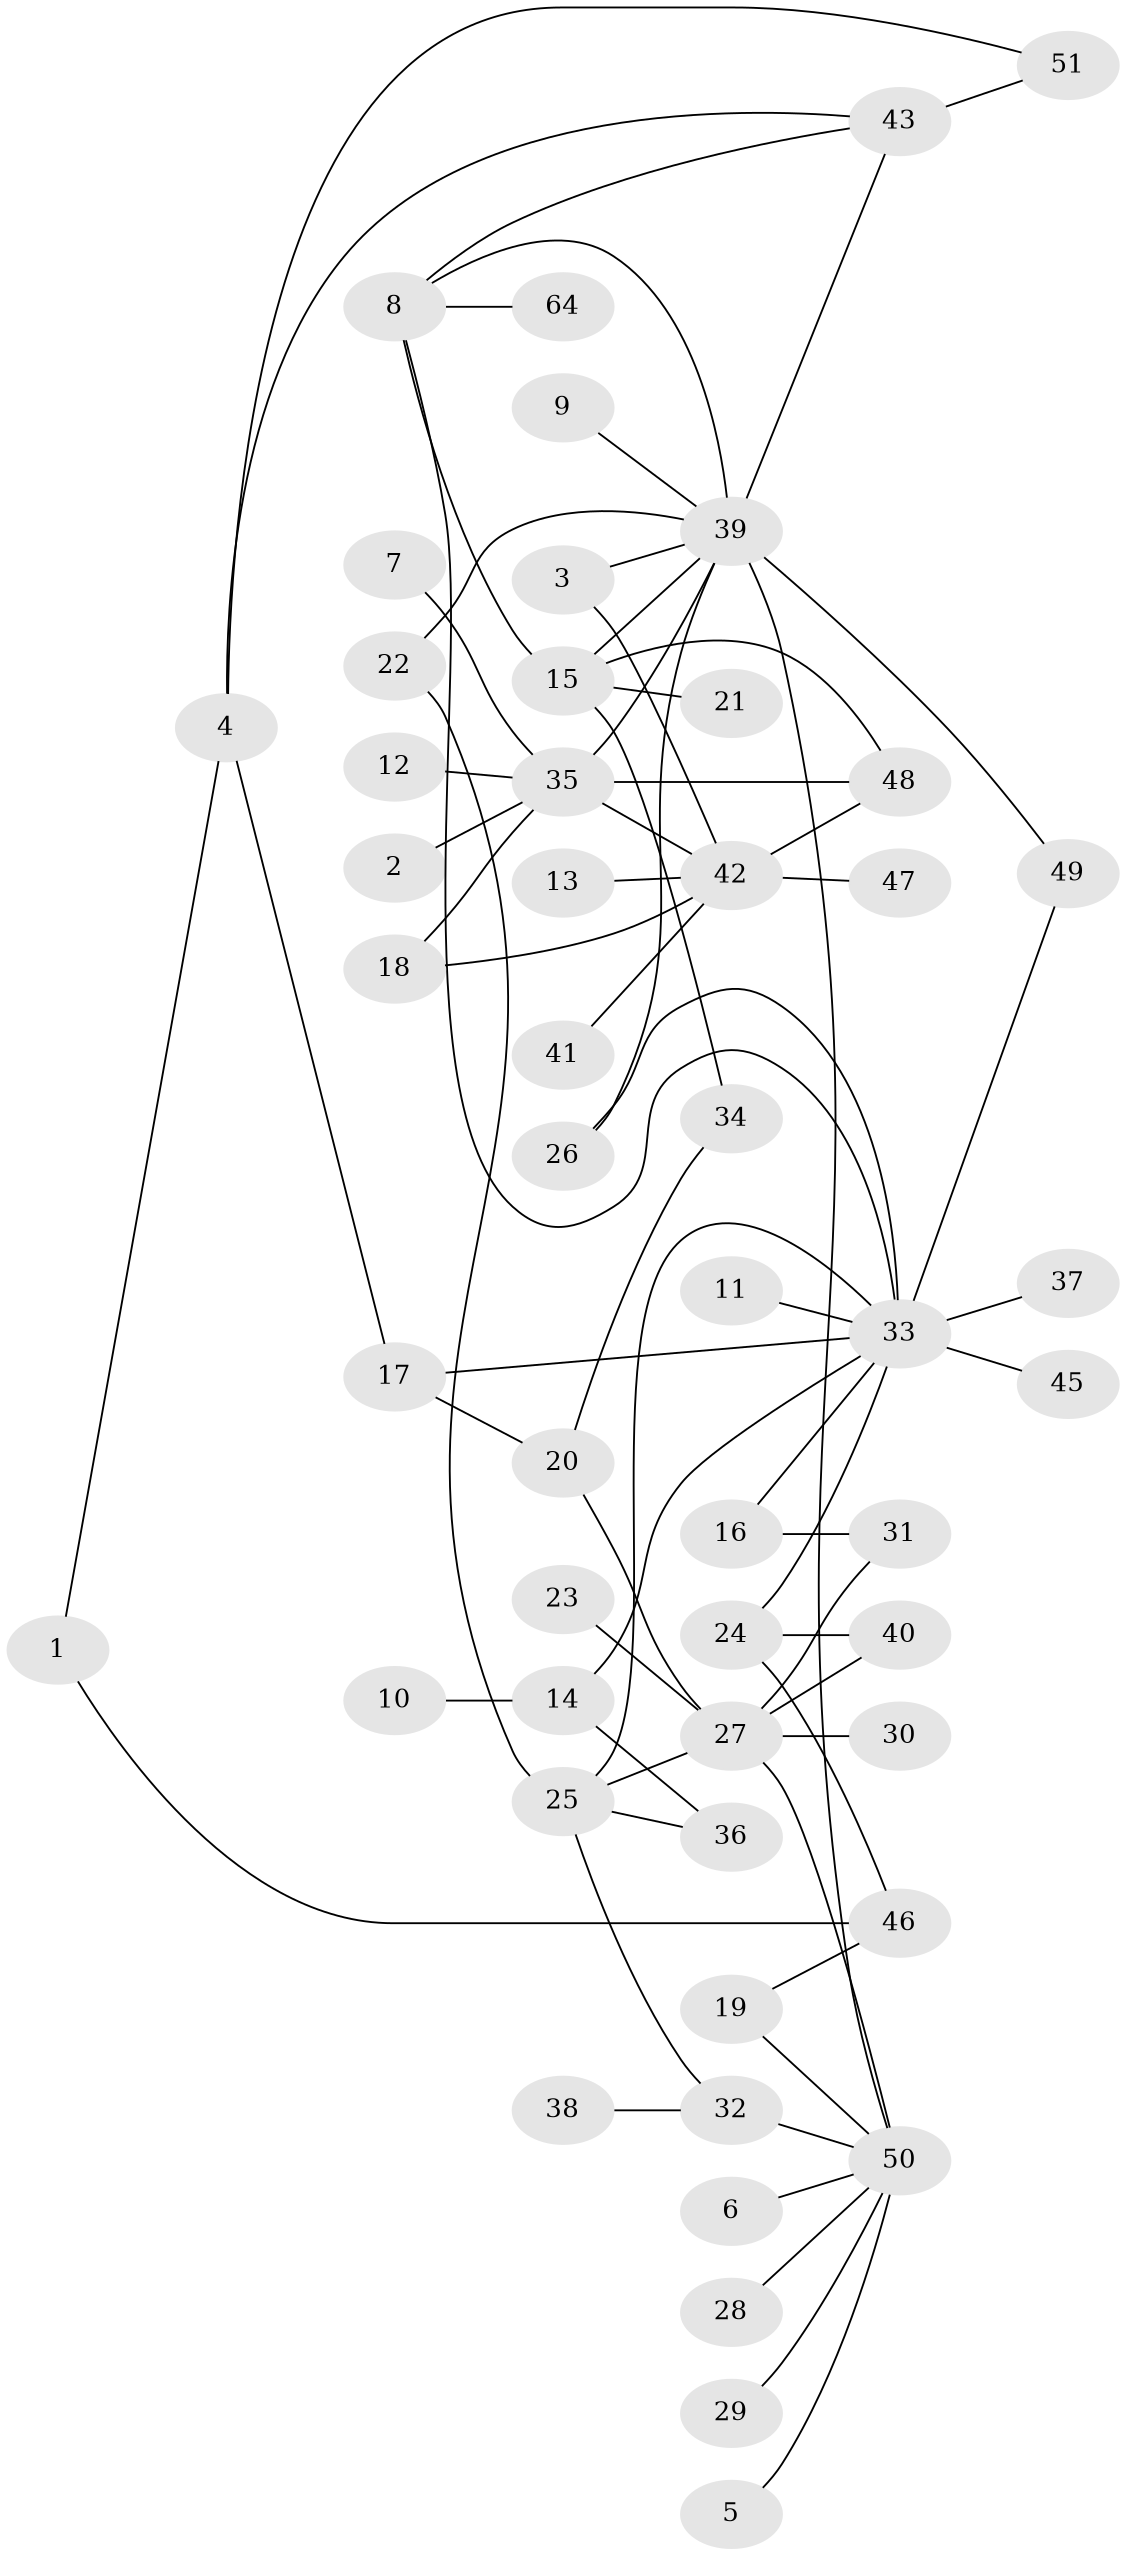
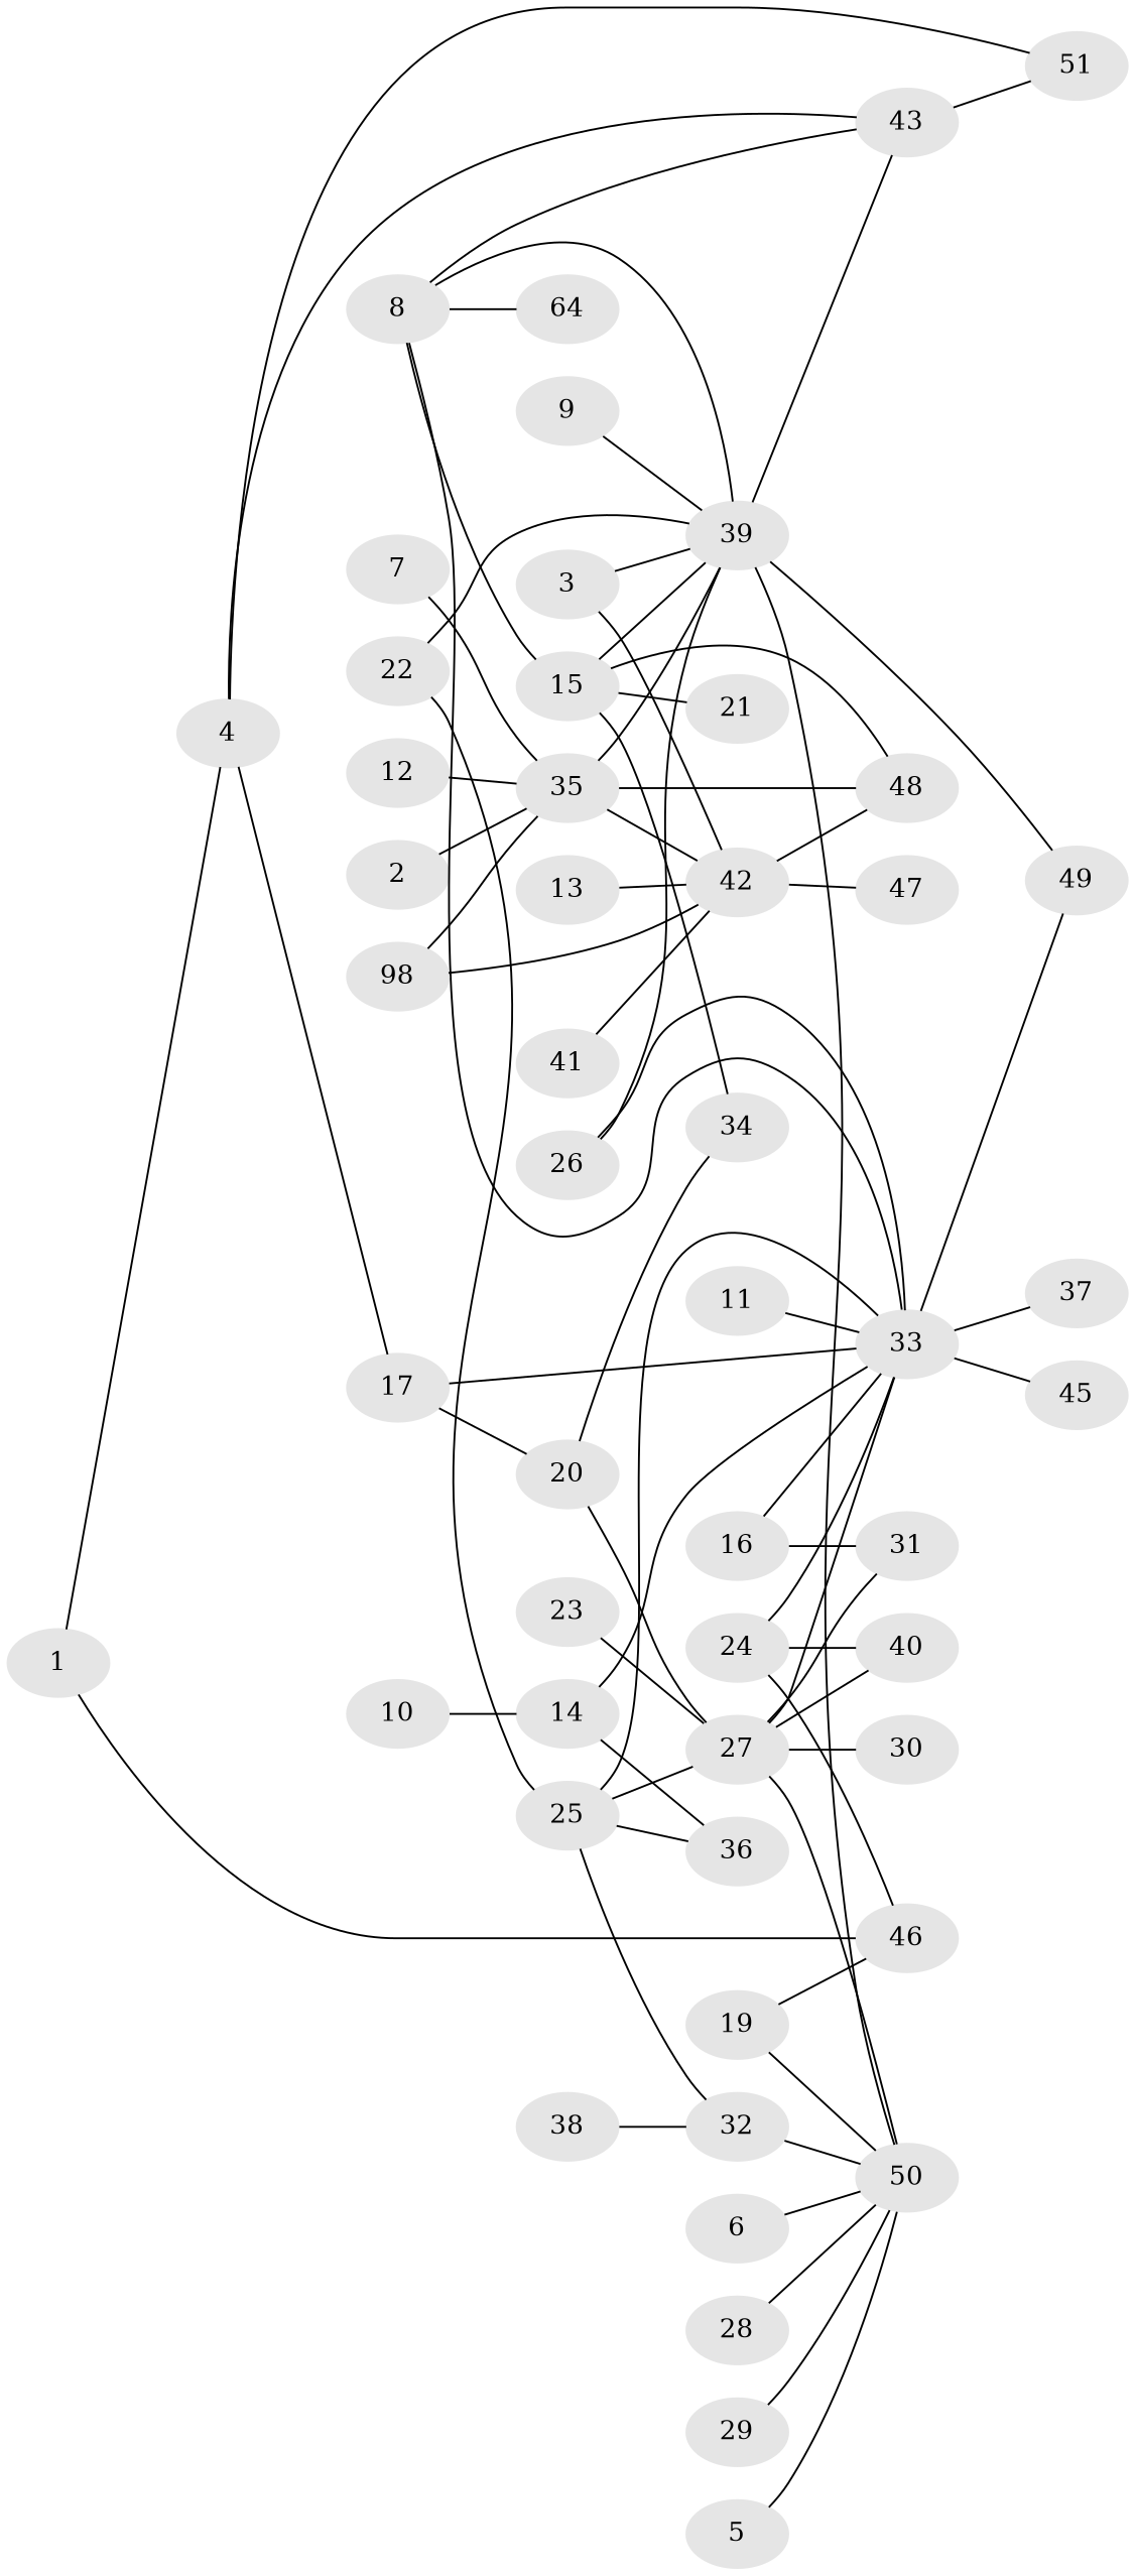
  graph {
    rankdir=LR
    node [color=gray90 style=filled]
    edge [weight=1.0]
    1
    4
    46
    17
    43
    51
    2
    35
    39
    42
    48
    3
    50
    49
    47
    33
    20
    5
    6
    7
    8
    15
    n23 [label=64]
    21
    34
    37
    45
    9
    10
    14
    36
    11
    12
    13
    16
    31
    27
-   18
+   18 [label=98]
    19
    40
    30
    22
    25
    32
    23
    24
    26
    28
    29
    38
    41
    1 -- 4
    1 -- 46
    4 -- 17
    4 -- 43
    4 -- 51
    17 -- 33
    17 -- 20
    43 -- 51
    2 -- 35
    35 -- 39
    35 -- 42
    35 -- 48
    39 -- 43
    39 -- 50
    39 -- 49
    42 -- 48
    42 -- 47
    3 -- 39
    3 -- 42 [weight=2.0]
    33 -- 49
    33 -- 37
    33 -- 45
    20 -- 34
    20 -- 27
    5 -- 50
    6 -- 50
    7 -- 35
    8 -- 43
    8 -- 39
    8 -- 33
    8 -- 15
    8 -- n23
    15 -- 39
    15 -- 48
    15 -- 21
    15 -- 34
    9 -- 39
    10 -- 14
    14 -- 33
    14 -- 36
    11 -- 33
    12 -- 35
    13 -- 42
    16 -- 33
    16 -- 31
    27 -- 50
+   27 -- 33
    27 -- 31
    27 -- 40
    27 -- 30
    18 -- 35
    18 -- 42
    19 -- 46
    19 -- 50
    22 -- 39
    22 -- 25
    25 -- 33
    25 -- 36
    25 -- 27
    25 -- 32
    32 -- 50
    23 -- 27
    24 -- 46
    24 -- 33
    24 -- 40
    26 -- 39
    26 -- 33
    28 -- 50
    29 -- 50
    38 -- 32
    41 -- 42
  }
